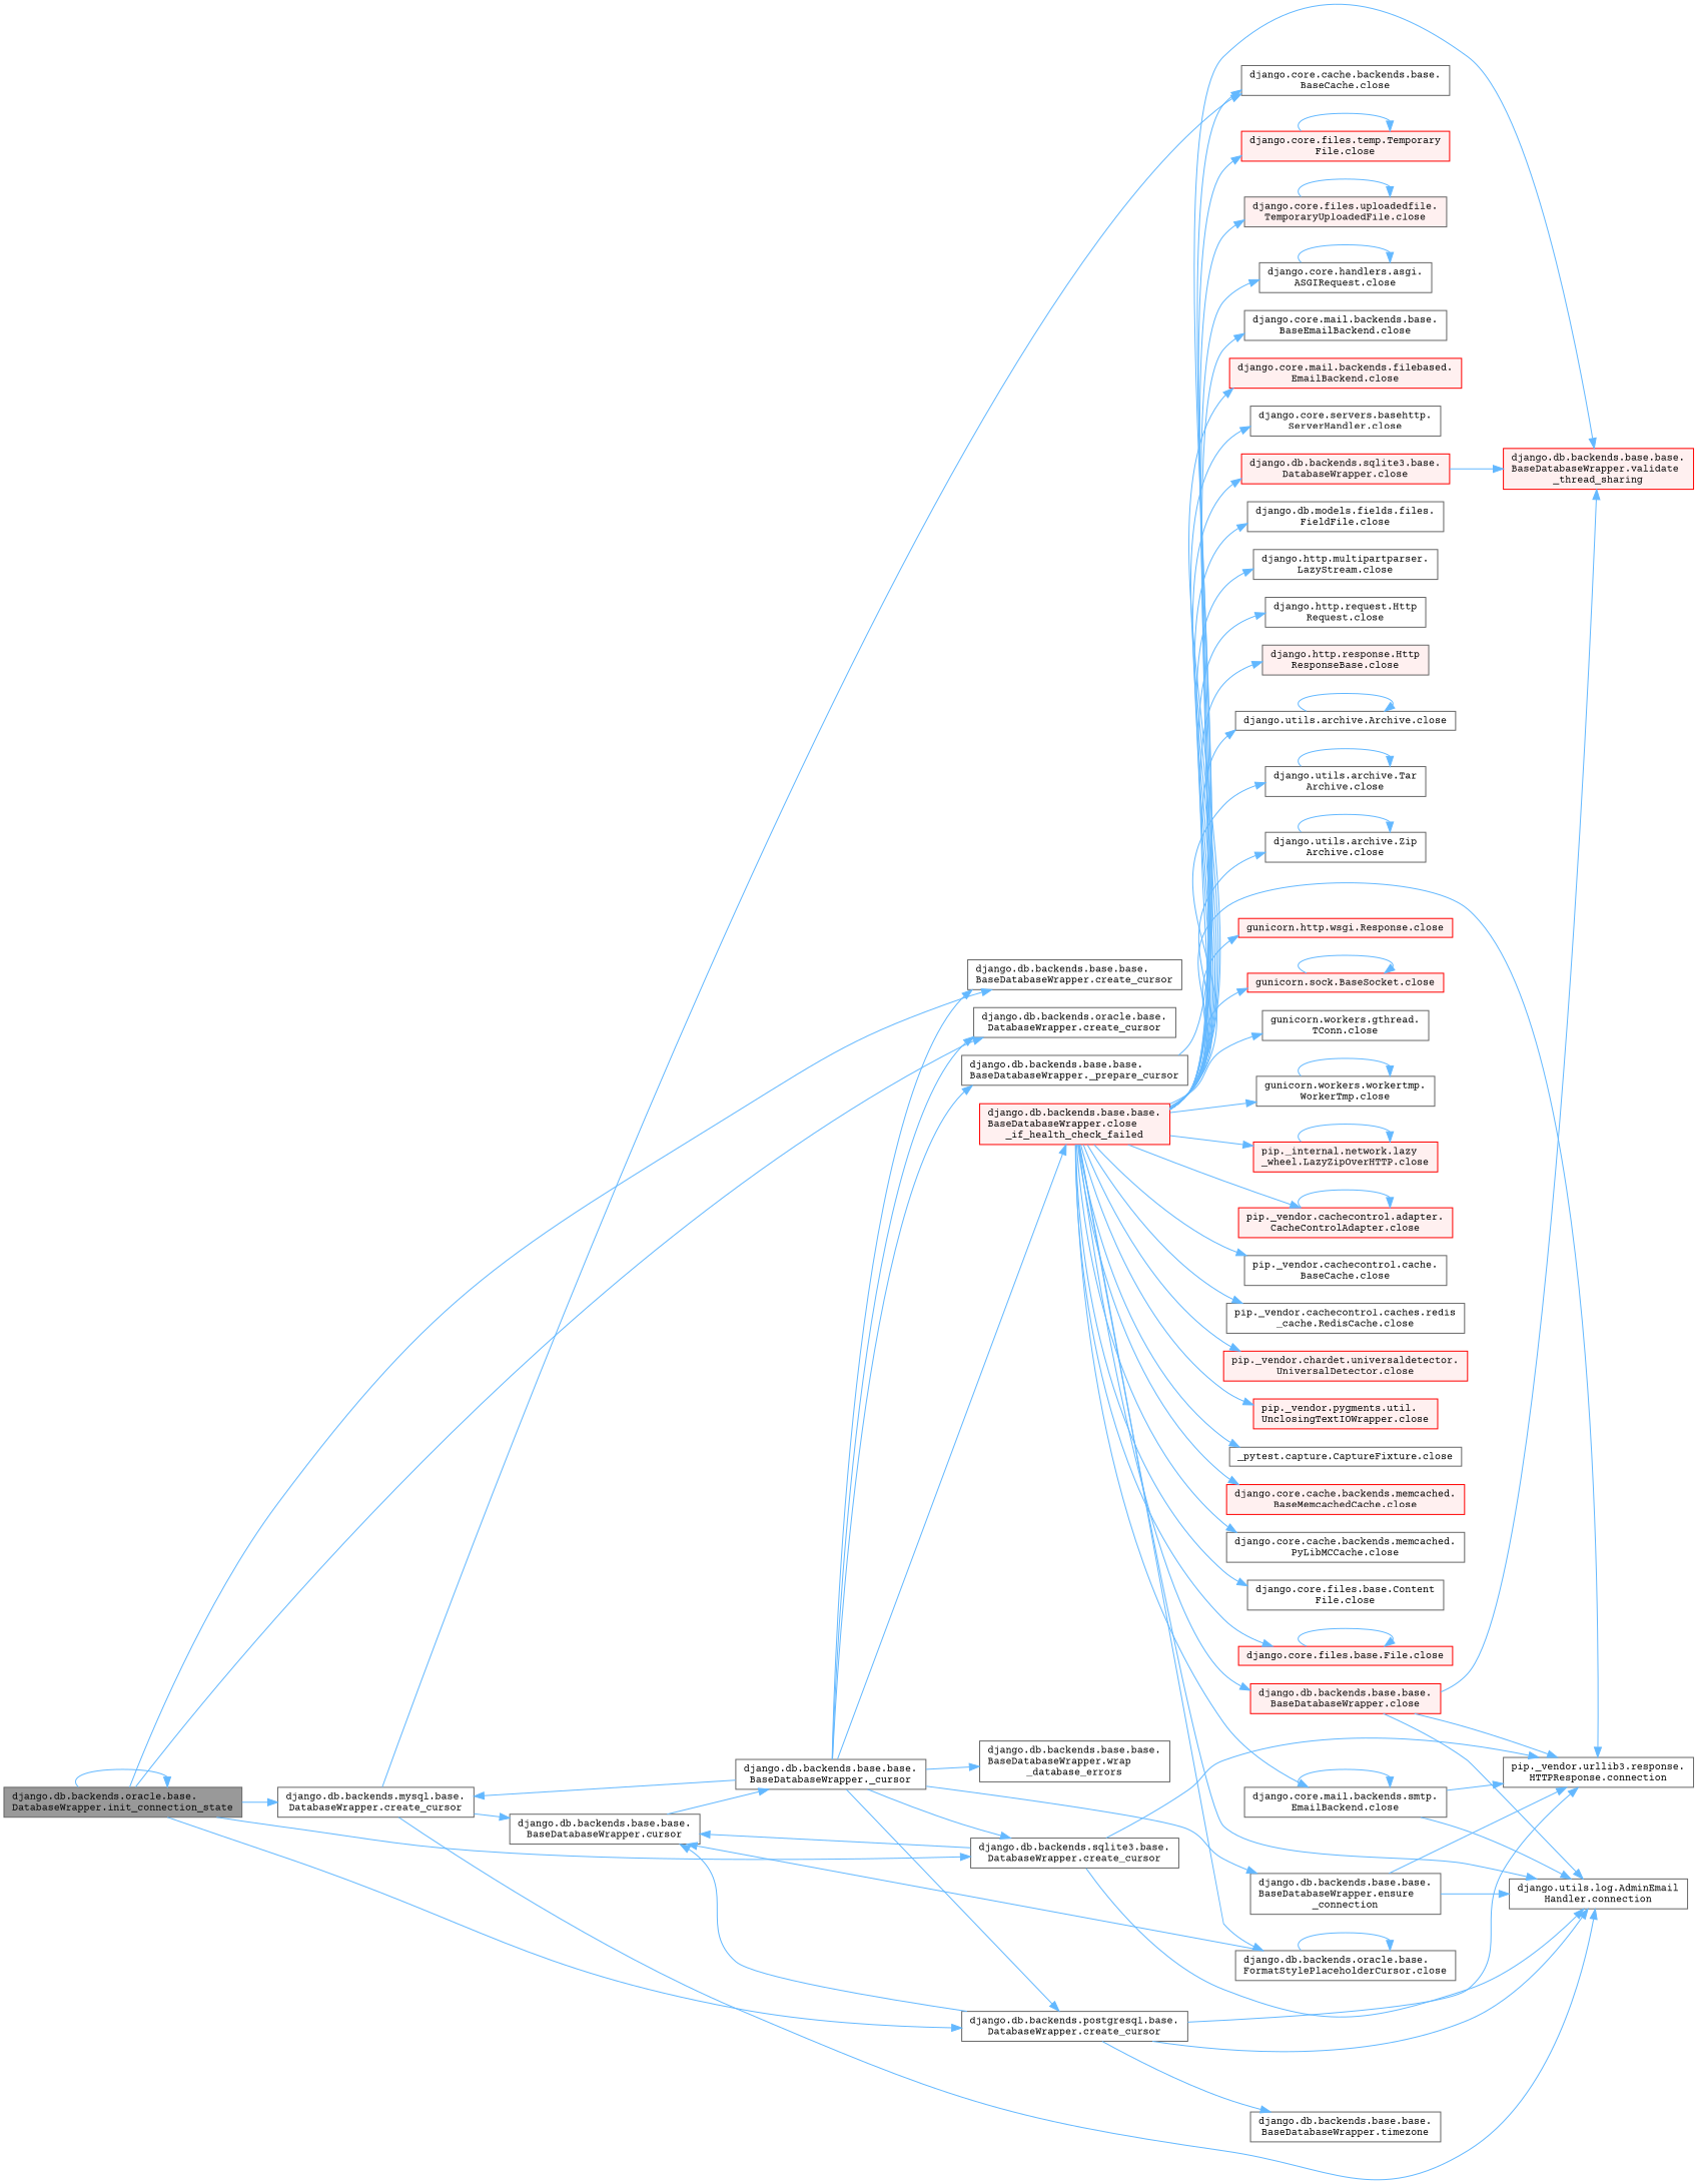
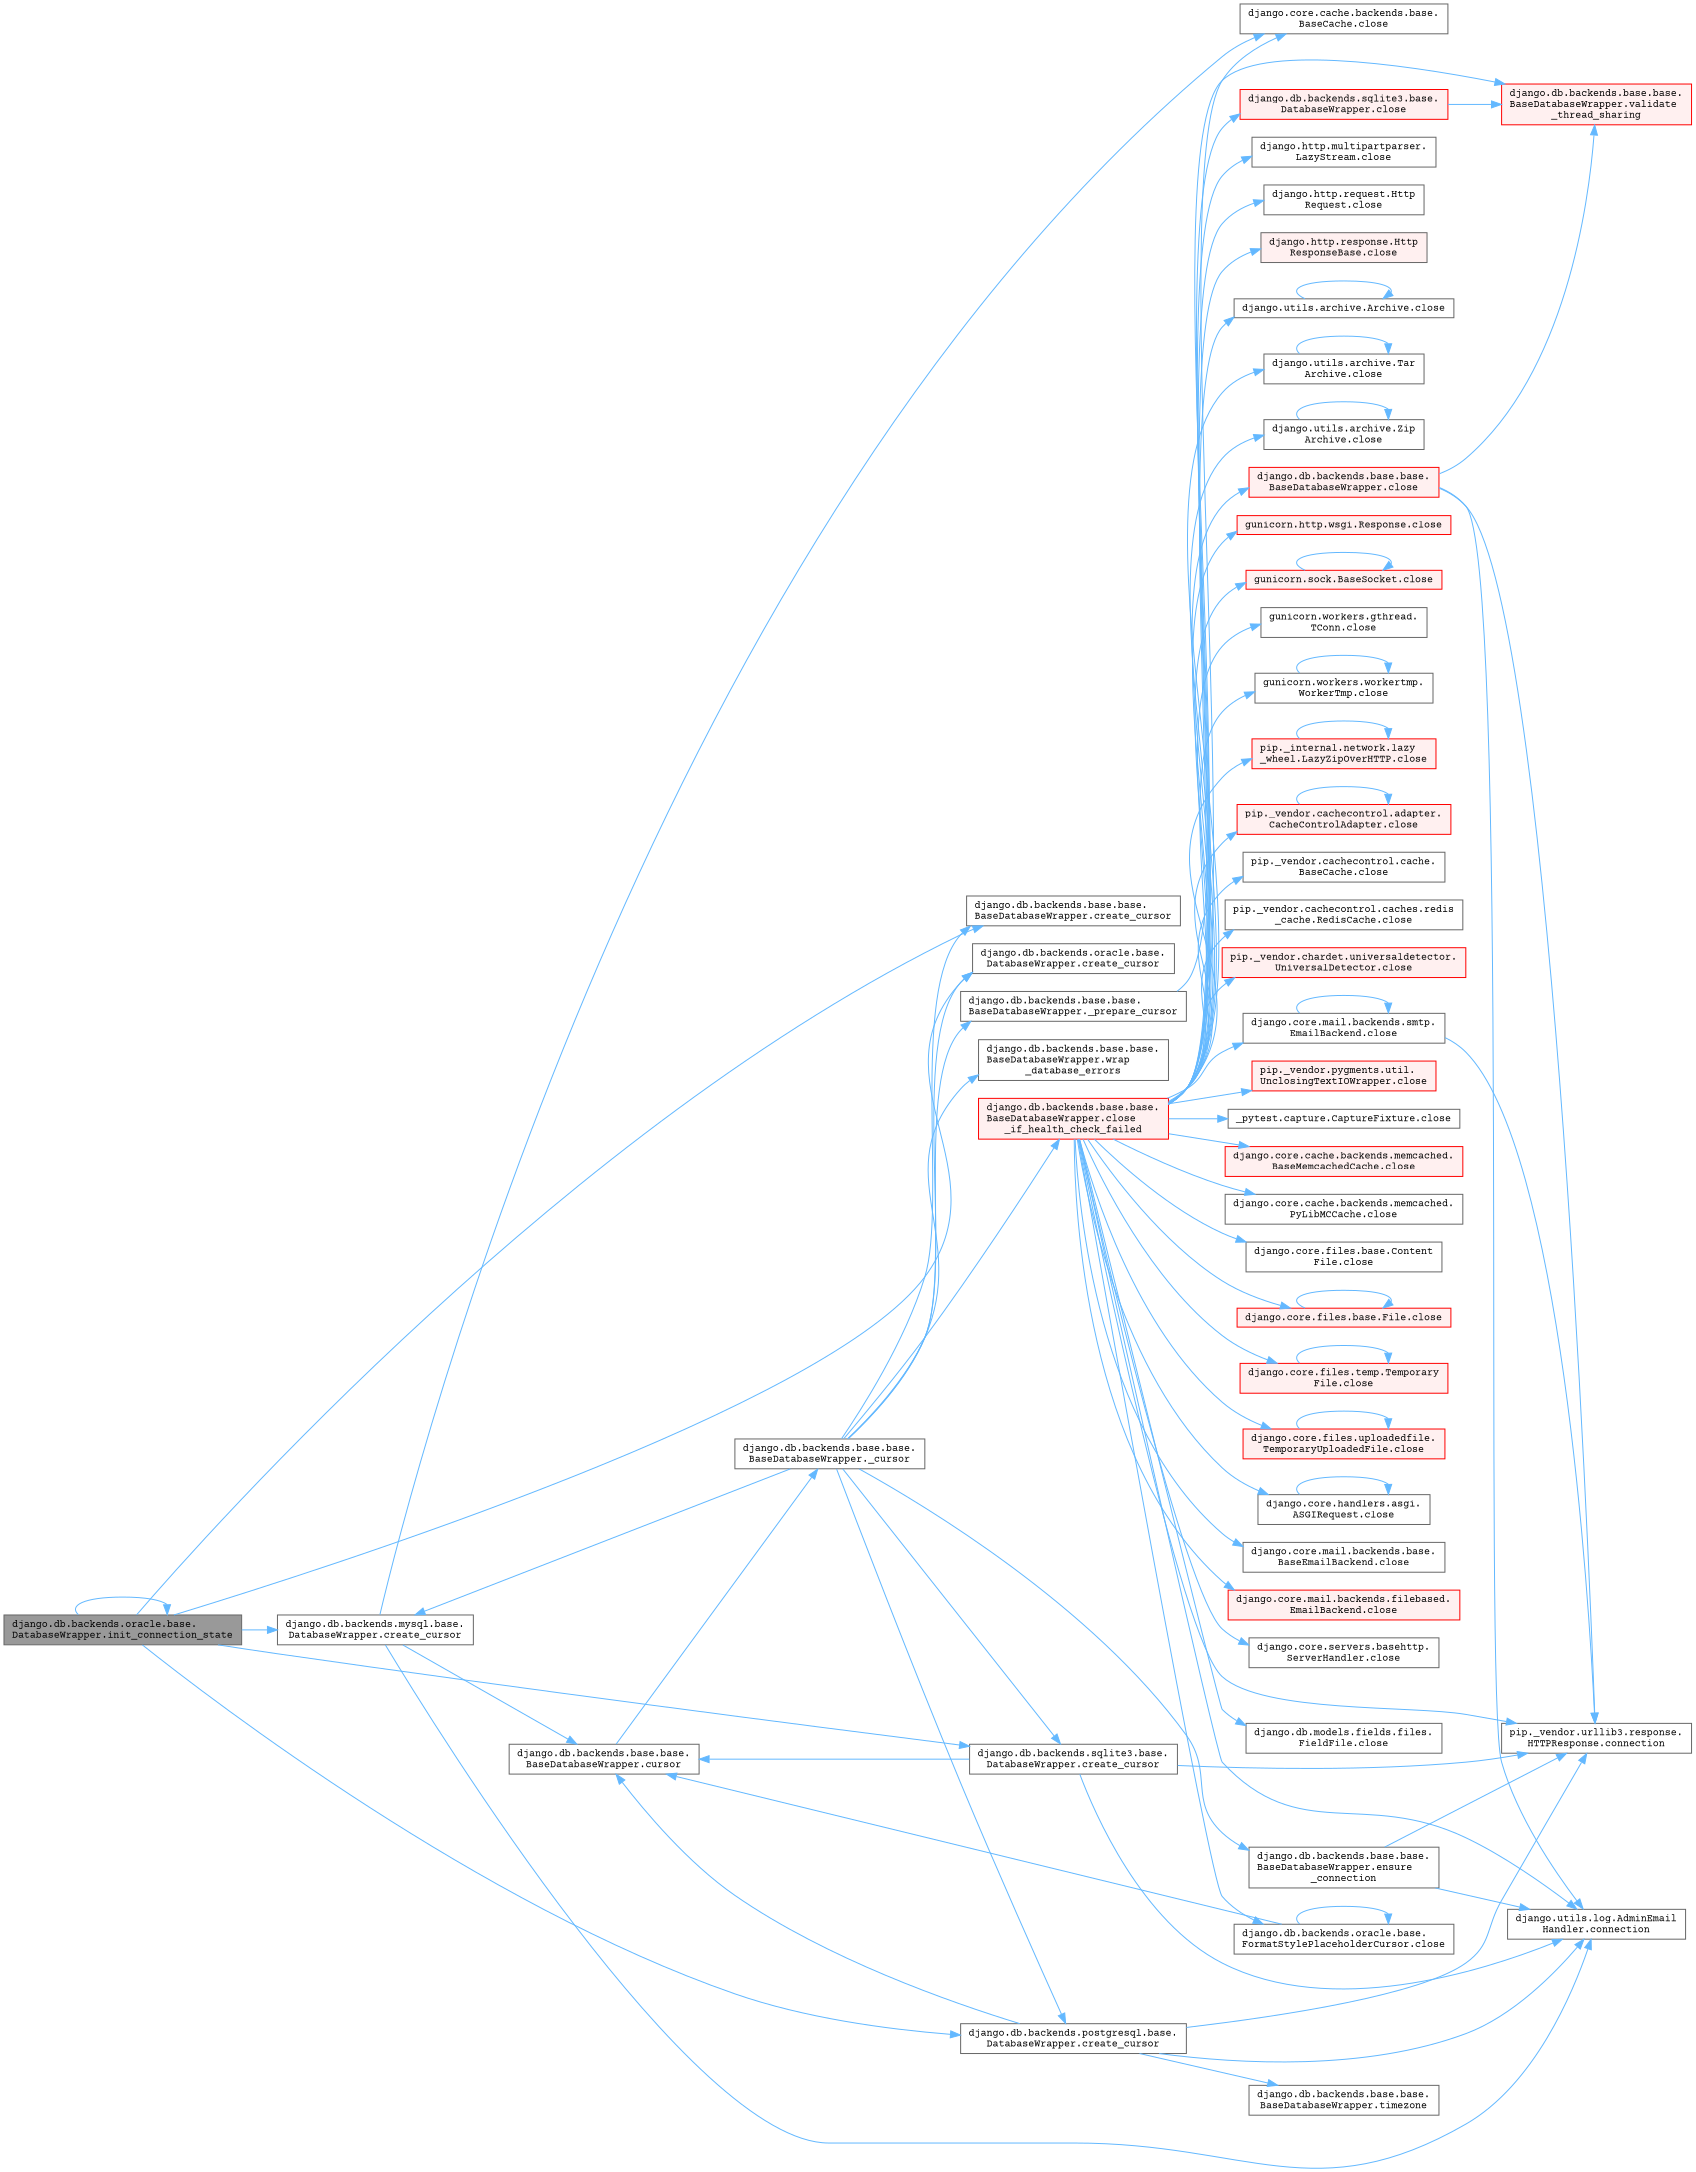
  digraph {
    fontname="Courier Prime"
    rankdir=LR
    node [color=grey40 fillcolor=white fontname="Courier Prime" fontsize=10 shape=box style=filled]
    edge [color=steelblue1 fontname="Courier Prime" fontsize=10 labelfontname=Helvetica labelfontsize=10 style=solid]
    n1 [color=gray40 fillcolor=grey60 fontcolor=black height=0.2 label="django.db.backends.oracle.base.\lDatabaseWrapper.init_connection_state" width=0.4]
    n2 [height=0.2 label="django.db.backends.base.base.\lBaseDatabaseWrapper.create_cursor" width=0.4]
    n3 [height=0.2 label="django.db.backends.mysql.base.\lDatabaseWrapper.create_cursor" width=0.4]
    n4 [height=0.2 label="django.db.backends.oracle.base.\lDatabaseWrapper.create_cursor" width=0.4]
    n5 [height=0.2 label="django.db.backends.postgresql.base.\lDatabaseWrapper.create_cursor" width=0.4]
    n6 [height=0.2 label="django.db.backends.sqlite3.base.\lDatabaseWrapper.create_cursor" width=0.4]
    n7 [height=0.2 label="django.utils.log.AdminEmail\lHandler.connection" width=0.4]
    n8 [height=0.2 label="django.db.backends.base.base.\lBaseDatabaseWrapper.cursor" width=0.4]
    n9 [height=0.2 label="django.core.cache.backends.base.\lBaseCache.close" width=0.4]
    n10 [height=0.2 label="pip._vendor.urllib3.response.\lHTTPResponse.connection" width=0.4]
    n11 [height=0.2 label="django.db.backends.base.base.\lBaseDatabaseWrapper.timezone" width=0.4]
    n12 [height=0.2 label="django.db.backends.base.base.\lBaseDatabaseWrapper._cursor" width=0.4]
    n13 [height=0.2 label="django.db.backends.base.base.\lBaseDatabaseWrapper._prepare_cursor" width=0.4]
    n14 [color=red fillcolor="#FFF0F0" height=0.2 label="django.db.backends.base.base.\lBaseDatabaseWrapper.close\l_if_health_check_failed" width=0.4]
    n15 [height=0.2 label="django.db.backends.base.base.\lBaseDatabaseWrapper.ensure\l_connection" width=0.4]
    n16 [height=0.2 label="django.db.backends.base.base.\lBaseDatabaseWrapper.wrap\l_database_errors" width=0.4]
    n17 [color=red fillcolor="#FFF0F0" height=0.2 label="django.db.backends.base.base.\lBaseDatabaseWrapper.validate\l_thread_sharing" width=0.4]
    n18 [height=0.2 label="_pytest.capture.CaptureFixture.close" width=0.4]
    n19 [color=red fillcolor="#FFF0F0" height=0.2 label="django.core.cache.backends.memcached.\lBaseMemcachedCache.close" width=0.4]
    n20 [height=0.2 label="django.core.cache.backends.memcached.\lPyLibMCCache.close" width=0.4]
    n21 [height=0.2 label="django.core.files.base.Content\lFile.close" width=0.4]
    n22 [color=red fillcolor="#FFF0F0" height=0.2 label="django.core.files.base.File.close" width=0.4]
    n23 [color=red fillcolor="#FFF0F0" height=0.2 label="django.core.files.temp.Temporary\lFile.close" width=0.4]
-   n24 [fillcolor="#FFF0F0" height=0.2 label="django.core.files.uploadedfile.\lTemporaryUploadedFile.close" width=0.4]
+   n24 [color=red fillcolor="#FFF0F0" height=0.2 label="django.core.files.uploadedfile.\lTemporaryUploadedFile.close" width=0.4]
    n25 [height=0.2 label="django.core.handlers.asgi.\lASGIRequest.close" width=0.4]
    n26 [height=0.2 label="django.core.mail.backends.base.\lBaseEmailBackend.close" width=0.4]
    n27 [color=red fillcolor="#FFF0F0" height=0.2 label="django.core.mail.backends.filebased.\lEmailBackend.close" width=0.4]
    n28 [height=0.2 label="django.core.mail.backends.smtp.\lEmailBackend.close" width=0.4]
    n29 [height=0.2 label="django.core.servers.basehttp.\lServerHandler.close" width=0.4]
    n30 [color=red fillcolor="#FFF0F0" height=0.2 label="django.db.backends.base.base.\lBaseDatabaseWrapper.close" width=0.4]
    n31 [height=0.2 label="django.db.backends.oracle.base.\lFormatStylePlaceholderCursor.close" width=0.4]
    n32 [color=red fillcolor="#FFF0F0" height=0.2 label="django.db.backends.sqlite3.base.\lDatabaseWrapper.close" width=0.4]
    n33 [height=0.2 label="django.db.models.fields.files.\lFieldFile.close" width=0.4]
    n34 [height=0.2 label="django.http.multipartparser.\lLazyStream.close" width=0.4]
    n35 [height=0.2 label="django.http.request.Http\lRequest.close" width=0.4]
    n36 [fillcolor="#FFF0F0" height=0.2 label="django.http.response.Http\lResponseBase.close" width=0.4]
    n37 [height=0.2 label="django.utils.archive.Archive.close" width=0.4]
    n38 [height=0.2 label="django.utils.archive.Tar\lArchive.close" width=0.4]
    n39 [height=0.2 label="django.utils.archive.Zip\lArchive.close" width=0.4]
    n40 [color=red fillcolor="#FFF0F0" height=0.2 label="gunicorn.http.wsgi.Response.close" width=0.4]
    n41 [color=red fillcolor="#FFF0F0" height=0.2 label="gunicorn.sock.BaseSocket.close" width=0.4]
    n42 [height=0.2 label="gunicorn.workers.gthread.\lTConn.close" width=0.4]
    n43 [height=0.2 label="gunicorn.workers.workertmp.\lWorkerTmp.close" width=0.4]
    n44 [color=red fillcolor="#FFF0F0" height=0.2 label="pip._internal.network.lazy\l_wheel.LazyZipOverHTTP.close" width=0.4]
    n45 [color=red fillcolor="#FFF0F0" height=0.2 label="pip._vendor.cachecontrol.adapter.\lCacheControlAdapter.close" width=0.4]
    n46 [height=0.2 label="pip._vendor.cachecontrol.cache.\lBaseCache.close" width=0.4]
    n47 [height=0.2 label="pip._vendor.cachecontrol.caches.redis\l_cache.RedisCache.close" width=0.4]
    n48 [color=red fillcolor="#FFF0F0" height=0.2 label="pip._vendor.chardet.universaldetector.\lUniversalDetector.close" width=0.4]
    n49 [color=red fillcolor="#FFF0F0" height=0.2 label="pip._vendor.pygments.util.\lUnclosingTextIOWrapper.close" width=0.4]
    n1 -> n1
    n1 -> n2
    n1 -> n3
    n1 -> n4
    n1 -> n5
    n1 -> n6
    n3 -> n7
    n3 -> n8
    n3 -> n9
    n5 -> n7
    n5 -> n8
    n5 -> n10
    n5 -> n11
    n6 -> n7
    n6 -> n8
    n6 -> n10
    n8 -> n12
    n12 -> n2
    n12 -> n3
    n12 -> n4
    n12 -> n5
    n12 -> n6
    n12 -> n13
    n12 -> n14
    n12 -> n15
    n12 -> n16
    n13 -> n17
    n14 -> n7
    n14 -> n9
    n14 -> n10
    n14 -> n18
    n14 -> n19
    n14 -> n20
    n14 -> n21
    n14 -> n22
    n14 -> n23
    n14 -> n24
    n14 -> n25
    n14 -> n26
    n14 -> n27
    n14 -> n28
    n14 -> n29
    n14 -> n30
    n14 -> n31
    n14 -> n32
    n14 -> n33
    n14 -> n34
    n14 -> n35
    n14 -> n36
    n14 -> n37
    n14 -> n38
    n14 -> n39
    n14 -> n40
    n14 -> n41
    n14 -> n42
    n14 -> n43
    n14 -> n44
    n14 -> n45
    n14 -> n46
    n14 -> n47
    n14 -> n48
    n14 -> n49
    n15 -> n7
    n15 -> n10
    n22 -> n22
    n23 -> n23
    n24 -> n24
    n25 -> n25
-   n28 -> n7
    n28 -> n10
    n28 -> n28
    n30 -> n7
    n30 -> n10
    n30 -> n17
    n31 -> n8
    n31 -> n31
    n32 -> n17
    n37 -> n37
    n38 -> n38
    n39 -> n39
    n41 -> n41
    n43 -> n43
    n44 -> n44
    n45 -> n45
  }
